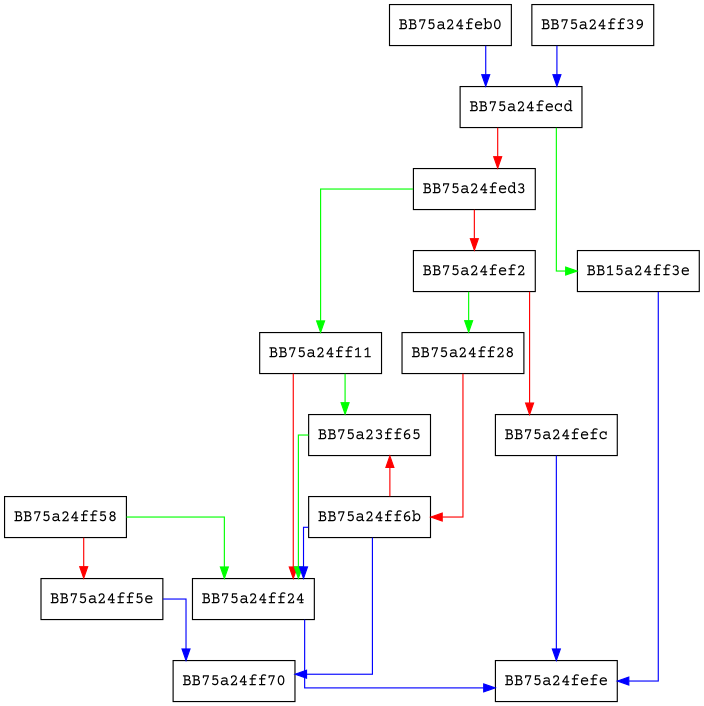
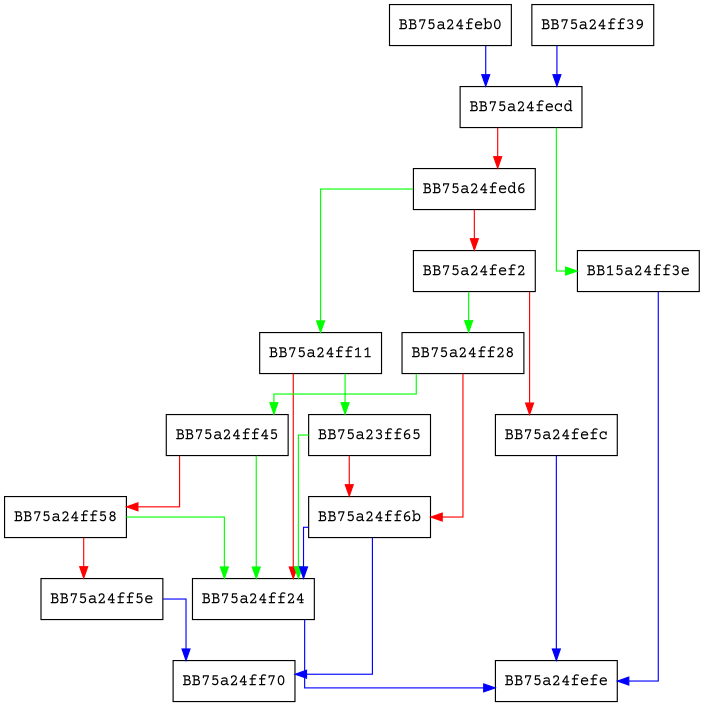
  digraph {
    fontname="Courier Prime"
    splines=ortho
    node [fontname="Courier Prime" shape=box]
    edge [color=blue fontname="Courier Prime"]
    BB75a24feb0
    BB75a24fecd
    n3 [label=BB15a24ff3e]
-   BB75a24fed6 [label=BB75a24fed3]
+   BB75a24fed6
    BB75a24fefe
    BB75a24ff11
    BB75a24fef2
    n8 [label=BB75a23ff65]
    BB75a24ff24
    BB75a24ff28
    BB75a24fefc
    BB75a24ff6b
+   BB75a24ff45
    BB75a24ff58
    BB75a24ff39
    BB75a24ff70
    BB75a24ff5e
    BB75a24feb0 -> BB75a24fecd
    BB75a24fecd -> n3 [color=green]
    BB75a24fecd -> BB75a24fed6 [color=red]
    n3 -> BB75a24fefe
    BB75a24fed6 -> BB75a24ff11 [color=green]
    BB75a24fed6 -> BB75a24fef2 [color=red]
    BB75a24ff11 -> n8 [color=green]
    BB75a24ff11 -> BB75a24ff24 [color=red]
    BB75a24fef2 -> BB75a24ff28 [color=green]
    BB75a24fef2 -> BB75a24fefc [color=red]
    n8 -> BB75a24ff24 [color=green]
-   BB75a24ff6b -> n8 [color=red]
+   n8 -> BB75a24ff6b [color=red]
    BB75a24ff24 -> BB75a24fefe
    BB75a24ff28 -> BB75a24ff6b [color=red]
+   BB75a24ff28 -> BB75a24ff45 [color=green]
    BB75a24fefc -> BB75a24fefe
    BB75a24ff6b -> BB75a24ff24
    BB75a24ff6b -> BB75a24ff70
+   BB75a24ff45 -> BB75a24ff24 [color=green]
+   BB75a24ff45 -> BB75a24ff58 [color=red]
    BB75a24ff58 -> BB75a24ff24 [color=green]
    BB75a24ff58 -> BB75a24ff5e [color=red]
    BB75a24ff39 -> BB75a24fecd
    BB75a24ff5e -> BB75a24ff70
  }
